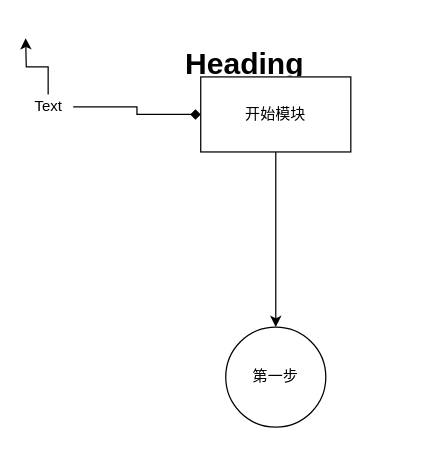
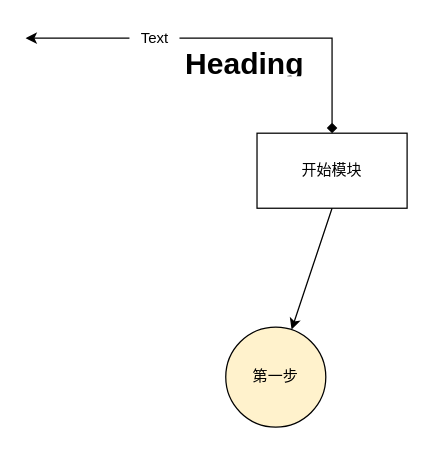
  <mxCell id="0" />
  <mxCell id="1" parent="0" />
- <mxCell id="2" value="&lt;div&gt;开始模块&lt;/div&gt;" style="rounded=0;whiteSpace=wrap;html=1;" parent="1" vertex="1"><mxGeometry x="160" y="61" width="120" height="60" as="geometry" /></mxCell>
+ <mxCell id="2" value="&lt;div&gt;开始模块&lt;/div&gt;" style="rounded=0;whiteSpace=wrap;html=1;" parent="1" vertex="1"><mxGeometry x="205" y="106" width="120" height="60" as="geometry" /></mxCell>
  <mxCell id="3" style="edgeStyle=orthogonalEdgeStyle;rounded=0;orthogonalLoop=1;jettySize=auto;html=1;" parent="1" source="5" edge="1"><mxGeometry relative="1" as="geometry"><mxPoint x="20" y="30" as="targetPoint" /></mxGeometry></mxCell>
  <mxCell id="4" value="" style="edgeStyle=orthogonalEdgeStyle;rounded=0;orthogonalLoop=1;jettySize=auto;html=1;endArrow=diamond;" parent="1" source="5" target="2" edge="1"><mxGeometry relative="1" as="geometry" /></mxCell>
- <mxCell id="5" value="Text" style="text;html=1;align=center;verticalAlign=middle;resizable=0;points=[];autosize=1;" parent="1" vertex="1"><mxGeometry x="18" y="75" width="40" height="20" as="geometry" /></mxCell>
+ <mxCell id="5" value="Text" style="text;html=1;align=center;verticalAlign=middle;resizable=0;points=[];autosize=1;" parent="1" vertex="1"><mxGeometry x="103" y="20" width="40" height="20" as="geometry" /></mxCell>
  <mxCell id="6" value="&lt;h1&gt;Heading&lt;/h1&gt;&lt;p&gt;Lorem ipsum dolor sit amet, consectetur adipisicing elit, sed do eiusmod tempor incididunt ut labore et dolore magna aliqua.&lt;/p&gt;" style="text;html=1;strokeColor=none;fillColor=none;spacing=5;spacingTop=-20;whiteSpace=wrap;overflow=hidden;rounded=0;" parent="1" vertex="1"><mxGeometry x="143" y="31" width="190" height="30" as="geometry" /></mxCell>
- <mxCell id="7" value="&lt;div&gt;第一步&lt;/div&gt;" style="ellipse;whiteSpace=wrap;html=1;aspect=fixed;" vertex="1" parent="1"><mxGeometry x="180" y="261" width="80" height="80" as="geometry" /></mxCell>
+ <mxCell id="7" value="&lt;div&gt;第一步&lt;/div&gt;" style="ellipse;whiteSpace=wrap;html=1;aspect=fixed;fillColor=#fff2cc;" vertex="1" parent="1"><mxGeometry x="180" y="261" width="80" height="80" as="geometry" /></mxCell>
  <mxCell id="8" value="" style="endArrow=classic;html=1;exitX=0.5;exitY=1;exitDx=0;exitDy=0;" edge="1" parent="1" source="2" target="7"><mxGeometry width="50" height="50" relative="1" as="geometry"><mxPoint x="10" y="411" as="sourcePoint" /><mxPoint x="60" y="361" as="targetPoint" /></mxGeometry></mxCell>
